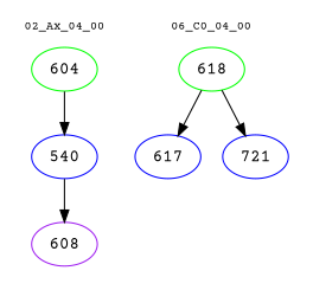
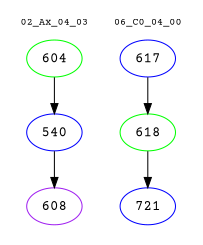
  digraph {
    fontname="Courier Prime"
    node [color=blue fontname="Courier Prime"]
    edge [color=black fontname="Courier Prime"]
    n1 [color=green label=604]
    n2 [label=540]
    n3 [color=purple label=608]
    n4 [color=green label=618]
    n5 [label=617]
    n6 [label=721]
    subgraph cluster_1 {
      color=white
      fontsize=10
-     label="02_Ax_04_00"
+     label="02_Ax_04_03"
      n1
      n2
      n3
    }
    subgraph cluster_2 {
      color=white
      fontsize=10
      label="06_C0_04_00"
      n4
      n5
      n6
    }
    n1 -> n2
    n2 -> n3
-   n4 -> n5
+   n5 -> n4
    n4 -> n6
  }
